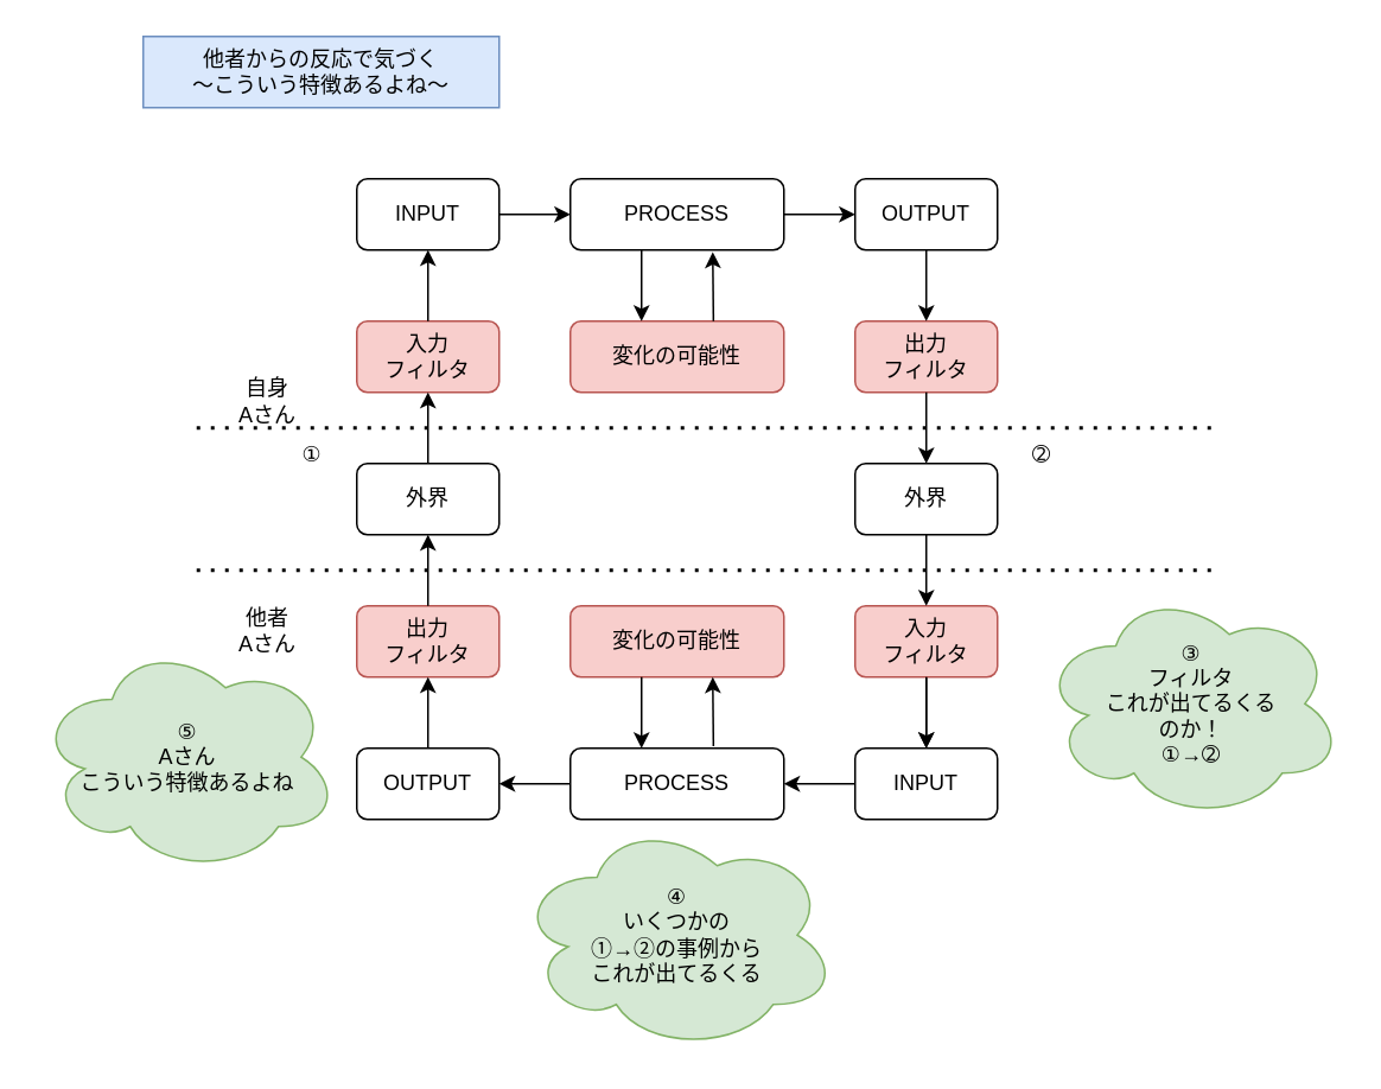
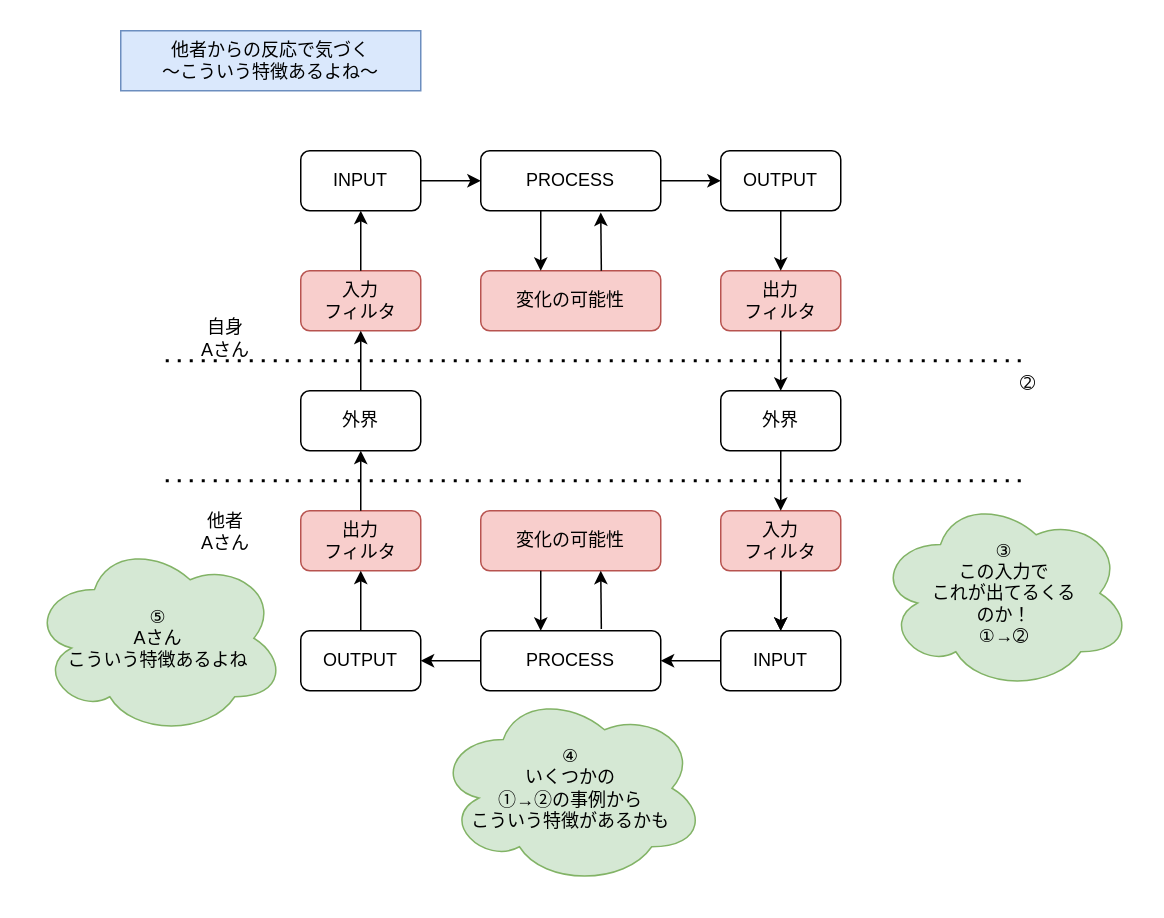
  <mxCell id="0" />
  <mxCell id="1" parent="0" />
  <mxCell id="2" value="他者からの反応で気づく&lt;div&gt;～こういう特徴あるよね～&lt;/div&gt;" style="text;html=1;align=center;verticalAlign=middle;whiteSpace=wrap;rounded=0;fillColor=#dae8fc;strokeColor=#6c8ebf;" parent="1" vertex="1"><mxGeometry x="80" y="20" width="200" height="40" as="geometry" /></mxCell>
  <mxCell id="3" value="外界" style="rounded=1;whiteSpace=wrap;html=1;" parent="1" vertex="1"><mxGeometry x="200" y="260" width="80" height="40" as="geometry" /></mxCell>
  <mxCell id="4" value="入力&lt;div&gt;フィルタ&lt;/div&gt;" style="rounded=1;whiteSpace=wrap;html=1;fillColor=#f8cecc;strokeColor=#b85450;" parent="1" vertex="1"><mxGeometry x="200" y="180" width="80" height="40" as="geometry" /></mxCell>
  <mxCell id="5" value="" style="endArrow=classic;html=1;rounded=0;exitX=0.5;exitY=0;exitDx=0;exitDy=0;" parent="1" source="3" edge="1"><mxGeometry width="50" height="50" relative="1" as="geometry"><mxPoint x="230" y="180" as="sourcePoint" /><mxPoint x="240" y="220" as="targetPoint" /></mxGeometry></mxCell>
  <mxCell id="6" value="INPUT" style="rounded=1;whiteSpace=wrap;html=1;" parent="1" vertex="1"><mxGeometry x="200" y="100" width="80" height="40" as="geometry" /></mxCell>
  <mxCell id="7" value="" style="endArrow=classic;html=1;rounded=0;exitX=0.5;exitY=0;exitDx=0;exitDy=0;entryX=0.5;entryY=1;entryDx=0;entryDy=0;" parent="1" source="4" target="6" edge="1"><mxGeometry width="50" height="50" relative="1" as="geometry"><mxPoint x="350" y="170" as="sourcePoint" /><mxPoint x="400" y="120" as="targetPoint" /></mxGeometry></mxCell>
  <mxCell id="8" value="OUTPUT" style="rounded=1;whiteSpace=wrap;html=1;" parent="1" vertex="1"><mxGeometry x="480" y="100" width="80" height="40" as="geometry" /></mxCell>
  <mxCell id="9" value="外界" style="rounded=1;whiteSpace=wrap;html=1;" parent="1" vertex="1"><mxGeometry x="480" y="260" width="80" height="40" as="geometry" /></mxCell>
  <mxCell id="10" value="出力&lt;div&gt;フィルタ&lt;/div&gt;" style="rounded=1;whiteSpace=wrap;html=1;fillColor=#f8cecc;strokeColor=#b85450;" parent="1" vertex="1"><mxGeometry x="480" y="180" width="80" height="40" as="geometry" /></mxCell>
  <mxCell id="11" value="PROCESS" style="rounded=1;whiteSpace=wrap;html=1;" parent="1" vertex="1"><mxGeometry x="320" y="100" width="120" height="40" as="geometry" /></mxCell>
  <mxCell id="12" value="" style="endArrow=classic;html=1;rounded=0;exitX=1;exitY=0.5;exitDx=0;exitDy=0;entryX=0;entryY=0.5;entryDx=0;entryDy=0;" parent="1" source="6" target="11" edge="1"><mxGeometry width="50" height="50" relative="1" as="geometry"><mxPoint x="290" y="110" as="sourcePoint" /><mxPoint x="340" y="60" as="targetPoint" /></mxGeometry></mxCell>
  <mxCell id="13" value="" style="endArrow=classic;html=1;rounded=0;exitX=0.5;exitY=1;exitDx=0;exitDy=0;entryX=0.5;entryY=0;entryDx=0;entryDy=0;" parent="1" source="8" target="10" edge="1"><mxGeometry width="50" height="50" relative="1" as="geometry"><mxPoint x="590" y="360" as="sourcePoint" /><mxPoint x="640" y="310" as="targetPoint" /></mxGeometry></mxCell>
  <mxCell id="14" value="" style="endArrow=classic;html=1;rounded=0;exitX=0.5;exitY=1;exitDx=0;exitDy=0;entryX=0.5;entryY=0;entryDx=0;entryDy=0;" parent="1" source="10" target="9" edge="1"><mxGeometry width="50" height="50" relative="1" as="geometry"><mxPoint x="590" y="360" as="sourcePoint" /><mxPoint x="640" y="310" as="targetPoint" /></mxGeometry></mxCell>
  <mxCell id="15" value="" style="endArrow=classic;html=1;rounded=0;exitX=1;exitY=0.5;exitDx=0;exitDy=0;entryX=0;entryY=0.5;entryDx=0;entryDy=0;" parent="1" source="11" target="8" edge="1"><mxGeometry width="50" height="50" relative="1" as="geometry"><mxPoint x="590" y="360" as="sourcePoint" /><mxPoint x="640" y="310" as="targetPoint" /></mxGeometry></mxCell>
  <mxCell id="16" value="変化の可能性" style="rounded=1;whiteSpace=wrap;html=1;fillColor=#f8cecc;strokeColor=#b85450;" parent="1" vertex="1"><mxGeometry x="320" y="180" width="120" height="40" as="geometry" /></mxCell>
  <mxCell id="17" value="" style="endArrow=classic;html=1;rounded=0;exitX=0.25;exitY=1;exitDx=0;exitDy=0;entryX=0.25;entryY=0;entryDx=0;entryDy=0;" parent="1" edge="1"><mxGeometry width="50" height="50" relative="1" as="geometry"><mxPoint x="360" y="140" as="sourcePoint" /><mxPoint x="360" y="180" as="targetPoint" /></mxGeometry></mxCell>
  <mxCell id="18" value="" style="endArrow=classic;html=1;rounded=0;entryX=0.83;entryY=1.029;entryDx=0;entryDy=0;entryPerimeter=0;" parent="1" edge="1"><mxGeometry width="50" height="50" relative="1" as="geometry"><mxPoint x="400.4" y="180" as="sourcePoint" /><mxPoint x="400" y="141.16" as="targetPoint" /></mxGeometry></mxCell>
  <mxCell id="19" value="" style="endArrow=none;dashed=1;html=1;dashPattern=1 3;strokeWidth=2;rounded=0;" edge="1" parent="1"><mxGeometry width="50" height="50" relative="1" as="geometry"><mxPoint x="110" y="240" as="sourcePoint" /><mxPoint x="680" y="240" as="targetPoint" /></mxGeometry></mxCell>
  <mxCell id="20" value="INPUT" style="rounded=1;whiteSpace=wrap;html=1;" vertex="1" parent="1"><mxGeometry x="480" y="420" width="80" height="40" as="geometry" /></mxCell>
  <mxCell id="21" value="" style="edgeStyle=orthogonalEdgeStyle;rounded=0;orthogonalLoop=1;jettySize=auto;html=1;" edge="1" parent="1" source="22" target="20"><mxGeometry relative="1" as="geometry" /></mxCell>
  <mxCell id="22" value="入力&lt;div&gt;フィルタ&lt;/div&gt;" style="rounded=1;whiteSpace=wrap;html=1;fillColor=#f8cecc;strokeColor=#b85450;" vertex="1" parent="1"><mxGeometry x="480" y="340" width="80" height="40" as="geometry" /></mxCell>
  <mxCell id="23" value="" style="endArrow=classic;html=1;rounded=0;" edge="1" parent="1" source="9" target="22"><mxGeometry width="50" height="50" relative="1" as="geometry"><mxPoint x="519.58" y="300" as="sourcePoint" /><mxPoint x="519.58" y="340" as="targetPoint" /></mxGeometry></mxCell>
  <mxCell id="24" value="" style="endArrow=classic;html=1;rounded=0;entryX=0.5;entryY=0;entryDx=0;entryDy=0;" edge="1" parent="1" source="22" target="20"><mxGeometry width="50" height="50" relative="1" as="geometry"><mxPoint x="520" y="380" as="sourcePoint" /><mxPoint x="520" y="419" as="targetPoint" /></mxGeometry></mxCell>
  <mxCell id="25" value="自身&lt;div&gt;Aさん&lt;/div&gt;" style="text;html=1;align=center;verticalAlign=middle;whiteSpace=wrap;rounded=0;" vertex="1" parent="1"><mxGeometry x="120" y="210" width="60" height="30" as="geometry" /></mxCell>
  <mxCell id="26" value="他者&lt;div&gt;Aさん&lt;/div&gt;" style="text;html=1;align=center;verticalAlign=middle;whiteSpace=wrap;rounded=0;" vertex="1" parent="1"><mxGeometry x="120" y="339" width="60" height="30" as="geometry" /></mxCell>
  <mxCell id="27" value="" style="endArrow=none;dashed=1;html=1;dashPattern=1 3;strokeWidth=2;rounded=0;" edge="1" parent="1"><mxGeometry width="50" height="50" relative="1" as="geometry"><mxPoint x="110" y="320" as="sourcePoint" /><mxPoint x="680" y="320" as="targetPoint" /></mxGeometry></mxCell>
  <mxCell id="28" value="OUTPUT" style="rounded=1;whiteSpace=wrap;html=1;" vertex="1" parent="1"><mxGeometry x="200" y="420" width="80" height="40" as="geometry" /></mxCell>
  <mxCell id="29" value="PROCESS" style="rounded=1;whiteSpace=wrap;html=1;" vertex="1" parent="1"><mxGeometry x="320" y="420" width="120" height="40" as="geometry" /></mxCell>
- <mxCell id="30" value="&lt;div&gt;③&lt;/div&gt;フィルタ&lt;div&gt;これが出てるくる&lt;/div&gt;&lt;div&gt;のか！&lt;/div&gt;&lt;div&gt;①→➁&lt;/div&gt;" style="ellipse;shape=cloud;whiteSpace=wrap;html=1;fillColor=#d5e8d4;strokeColor=#82b366;" vertex="1" parent="1"><mxGeometry x="584" y="330" width="170" height="130" as="geometry" /></mxCell>
+ <mxCell id="30" value="&lt;div&gt;③&lt;/div&gt;この入力で&lt;div&gt;これが出てるくる&lt;/div&gt;&lt;div&gt;のか！&lt;/div&gt;&lt;div&gt;①→➁&lt;/div&gt;" style="ellipse;shape=cloud;whiteSpace=wrap;html=1;fillColor=#d5e8d4;strokeColor=#82b366;" vertex="1" parent="1"><mxGeometry x="584" y="330" width="170" height="130" as="geometry" /></mxCell>
  <mxCell id="31" value="出力&lt;div&gt;フィルタ&lt;/div&gt;" style="rounded=1;whiteSpace=wrap;html=1;fillColor=#f8cecc;strokeColor=#b85450;" vertex="1" parent="1"><mxGeometry x="200" y="340" width="80" height="40" as="geometry" /></mxCell>
  <mxCell id="32" value="変化の可能性" style="rounded=1;whiteSpace=wrap;html=1;fillColor=#f8cecc;strokeColor=#b85450;" vertex="1" parent="1"><mxGeometry x="320" y="340" width="120" height="40" as="geometry" /></mxCell>
  <mxCell id="33" value="" style="endArrow=classic;html=1;rounded=0;exitX=0.25;exitY=1;exitDx=0;exitDy=0;entryX=0.25;entryY=0;entryDx=0;entryDy=0;" edge="1" parent="1"><mxGeometry width="50" height="50" relative="1" as="geometry"><mxPoint x="360" y="380" as="sourcePoint" /><mxPoint x="360" y="420" as="targetPoint" /></mxGeometry></mxCell>
  <mxCell id="34" value="" style="endArrow=classic;html=1;rounded=0;entryX=0.83;entryY=1.029;entryDx=0;entryDy=0;entryPerimeter=0;" edge="1" parent="1"><mxGeometry width="50" height="50" relative="1" as="geometry"><mxPoint x="400.4" y="418.84" as="sourcePoint" /><mxPoint x="400" y="380" as="targetPoint" /></mxGeometry></mxCell>
  <mxCell id="35" value="" style="endArrow=classic;html=1;rounded=0;exitX=0;exitY=0.5;exitDx=0;exitDy=0;entryX=1;entryY=0.5;entryDx=0;entryDy=0;" edge="1" parent="1" source="20" target="29"><mxGeometry width="50" height="50" relative="1" as="geometry"><mxPoint x="460" y="500" as="sourcePoint" /><mxPoint x="500" y="500" as="targetPoint" /></mxGeometry></mxCell>
  <mxCell id="36" value="" style="endArrow=classic;html=1;rounded=0;" edge="1" parent="1" source="29" target="28"><mxGeometry width="50" height="50" relative="1" as="geometry"><mxPoint x="320" y="439.66" as="sourcePoint" /><mxPoint x="280" y="439.66" as="targetPoint" /></mxGeometry></mxCell>
  <mxCell id="37" value="" style="endArrow=classic;html=1;rounded=0;" edge="1" parent="1" target="3"><mxGeometry width="50" height="50" relative="1" as="geometry"><mxPoint x="240" y="340" as="sourcePoint" /><mxPoint x="239.66" y="300" as="targetPoint" /></mxGeometry></mxCell>
  <mxCell id="38" value="" style="endArrow=classic;html=1;rounded=0;" edge="1" parent="1" source="28" target="31"><mxGeometry width="50" height="50" relative="1" as="geometry"><mxPoint x="239.66" y="420" as="sourcePoint" /><mxPoint x="239.66" y="380" as="targetPoint" /></mxGeometry></mxCell>
- <mxCell id="39" value="&lt;div&gt;④&lt;/div&gt;いくつかの&lt;div&gt;①→➁の事例から&lt;/div&gt;&lt;div&gt;これが出てるくる&lt;/div&gt;" style="ellipse;shape=cloud;whiteSpace=wrap;html=1;fillColor=#d5e8d4;strokeColor=#82b366;" vertex="1" parent="1"><mxGeometry x="290" y="460" width="180" height="130" as="geometry" /></mxCell>
- <mxCell id="40" value="①" style="text;html=1;align=center;verticalAlign=middle;whiteSpace=wrap;rounded=0;" vertex="1" parent="1"><mxGeometry x="150" y="240" width="50" height="30" as="geometry" /></mxCell>
- <mxCell id="41" value="➁" style="text;html=1;align=center;verticalAlign=middle;whiteSpace=wrap;rounded=0;" vertex="1" parent="1"><mxGeometry x="560" y="240" width="50" height="30" as="geometry" /></mxCell>
+ <mxCell id="39" value="&lt;div&gt;④&lt;/div&gt;いくつかの&lt;div&gt;①→➁の事例から&lt;/div&gt;&lt;div&gt;こういう特徴があるかも&lt;/div&gt;" style="ellipse;shape=cloud;whiteSpace=wrap;html=1;fillColor=#d5e8d4;strokeColor=#82b366;" vertex="1" parent="1"><mxGeometry x="290" y="460" width="180" height="130" as="geometry" /></mxCell>
+ <mxCell id="41" value="➁" style="text;html=1;align=center;verticalAlign=middle;whiteSpace=wrap;rounded=0;" vertex="1" parent="1"><mxGeometry x="660" y="240" width="50" height="30" as="geometry" /></mxCell>
  <mxCell id="42" value="&lt;div&gt;⑤&lt;/div&gt;Aさん&lt;div&gt;こういう特徴あるよね&lt;/div&gt;" style="ellipse;shape=cloud;whiteSpace=wrap;html=1;fillColor=#d5e8d4;strokeColor=#82b366;" vertex="1" parent="1"><mxGeometry x="20" y="360" width="170" height="130" as="geometry" /></mxCell>
